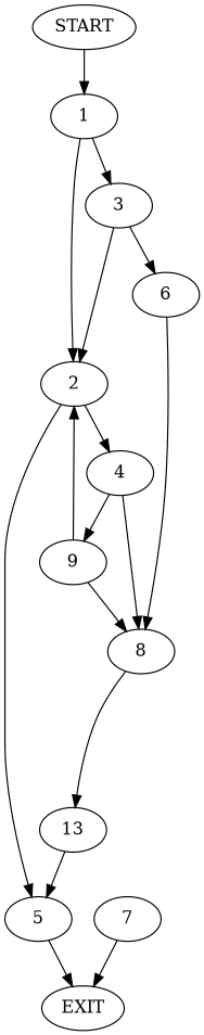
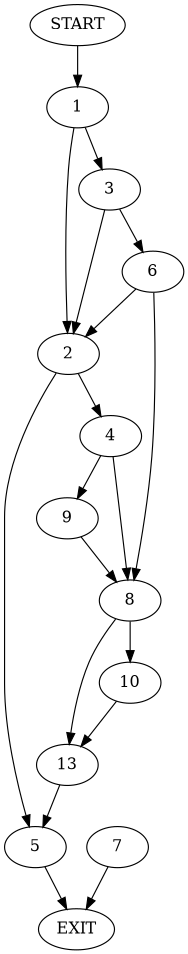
  digraph {
    n1 [label=START]
    1
    2
    3
    n5 [label=EXIT]
    4
    5
    6
    8
    9
+   10
    n12 [label=13]
    7
    n1 -> 1
    1 -> 2
    1 -> 3
    2 -> 4
    2 -> 5
    3 -> 2
    3 -> 6
    4 -> 8
    4 -> 9
    5 -> n5
-   9 -> 2
+   6 -> 2
    6 -> 8
+   8 -> 10
    8 -> n12
    9 -> 8
+   10 -> n12
    n12 -> 5
    7 -> n5
  }
